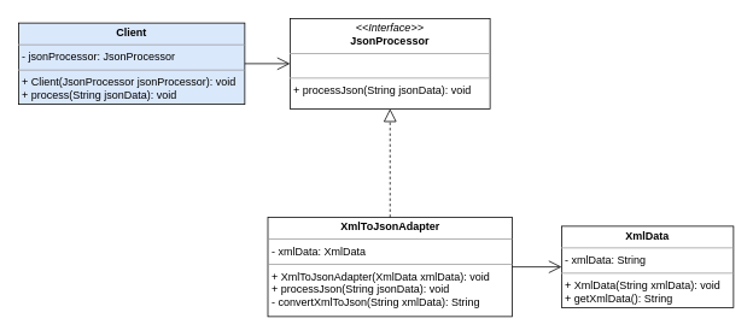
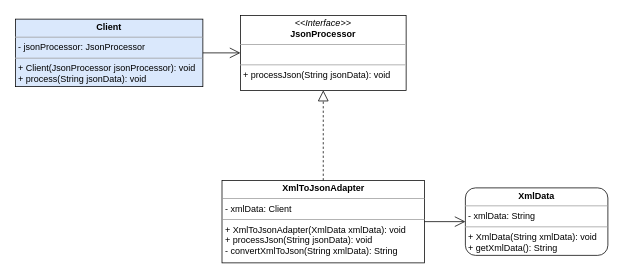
  <mxCell id="0" />
  <mxCell id="1" parent="0" />
  <mxCell id="2" value="&lt;p style=&quot;margin:0px;margin-top:4px;text-align:center;&quot;&gt;&lt;i&gt;&amp;lt;&amp;lt;Interface&amp;gt;&amp;gt;&lt;/i&gt;&lt;br&gt;&lt;b&gt;JsonProcessor&lt;/b&gt;&lt;br&gt;&lt;/p&gt;&lt;hr size=&quot;1&quot;&gt;&lt;p style=&quot;margin:0px;margin-left:4px;&quot;&gt;&amp;nbsp;&lt;/p&gt;&lt;hr size=&quot;1&quot;&gt;&lt;p style=&quot;margin:0px;margin-left:4px;&quot;&gt;+ processJson(String jsonData): void&lt;br&gt;&lt;/p&gt;" style="verticalAlign=top;align=left;overflow=fill;fontSize=12;fontFamily=Helvetica;html=1;whiteSpace=wrap;" vertex="1" parent="1"><mxGeometry x="320" y="20" width="221" height="100" as="geometry" /></mxCell>
- <mxCell id="3" value="&lt;p style=&quot;margin:0px;margin-top:4px;text-align:center;&quot;&gt;&lt;b&gt;XmlData&lt;/b&gt;&lt;br&gt;&lt;/p&gt;&lt;hr size=&quot;1&quot;&gt;&lt;p style=&quot;margin:0px;margin-left:4px;&quot;&gt;- xmlData: String&lt;/p&gt;&lt;hr size=&quot;1&quot;&gt;&lt;p style=&quot;margin:0px;margin-left:4px;&quot;&gt;+ XmlData(String xmlData): void&lt;/p&gt;&lt;p style=&quot;margin:0px;margin-left:4px;&quot;&gt;+&amp;nbsp;getXmlData(): String&lt;/p&gt;" style="verticalAlign=top;align=left;overflow=fill;fontSize=12;fontFamily=Helvetica;html=1;whiteSpace=wrap;" vertex="1" parent="1"><mxGeometry x="620" y="250" width="190" height="90" as="geometry" /></mxCell>
- <mxCell id="4" value="&lt;p style=&quot;margin:0px;margin-top:4px;text-align:center;&quot;&gt;&lt;b&gt;XmlToJsonAdapter&lt;/b&gt;&lt;br&gt;&lt;/p&gt;&lt;hr size=&quot;1&quot;&gt;&lt;p style=&quot;margin:0px;margin-left:4px;&quot;&gt;- xmlData: XmlData&lt;/p&gt;&lt;hr size=&quot;1&quot;&gt;&lt;p style=&quot;margin:0px;margin-left:4px;&quot;&gt;+ XmlToJsonAdapter(XmlData xmlData): void&lt;/p&gt;&lt;p style=&quot;margin:0px;margin-left:4px;&quot;&gt;+&amp;nbsp;processJson(String jsonData): void&lt;/p&gt;&lt;p style=&quot;margin:0px;margin-left:4px;&quot;&gt;-&amp;nbsp;convertXmlToJson(String xmlData): String&lt;/p&gt;" style="verticalAlign=top;align=left;overflow=fill;fontSize=12;fontFamily=Helvetica;html=1;whiteSpace=wrap;" vertex="1" parent="1"><mxGeometry x="295.5" y="240" width="270" height="110" as="geometry" /></mxCell>
+ <mxCell id="3" value="&lt;p style=&quot;margin:0px;margin-top:4px;text-align:center;&quot;&gt;&lt;b&gt;XmlData&lt;/b&gt;&lt;br&gt;&lt;/p&gt;&lt;hr size=&quot;1&quot;&gt;&lt;p style=&quot;margin:0px;margin-left:4px;&quot;&gt;- xmlData: String&lt;/p&gt;&lt;hr size=&quot;1&quot;&gt;&lt;p style=&quot;margin:0px;margin-left:4px;&quot;&gt;+ XmlData(String xmlData): void&lt;/p&gt;&lt;p style=&quot;margin:0px;margin-left:4px;&quot;&gt;+&amp;nbsp;getXmlData(): String&lt;/p&gt;" style="verticalAlign=top;align=left;overflow=fill;fontSize=12;fontFamily=Helvetica;html=1;whiteSpace=wrap;rounded=1;" vertex="1" parent="1"><mxGeometry x="620" y="250" width="190" height="90" as="geometry" /></mxCell>
+ <mxCell id="4" value="&lt;p style=&quot;margin:0px;margin-top:4px;text-align:center;&quot;&gt;&lt;b&gt;XmlToJsonAdapter&lt;/b&gt;&lt;br&gt;&lt;/p&gt;&lt;hr size=&quot;1&quot;&gt;&lt;p style=&quot;margin:0px;margin-left:4px;&quot;&gt;- xmlData: Client&lt;/p&gt;&lt;hr size=&quot;1&quot;&gt;&lt;p style=&quot;margin:0px;margin-left:4px;&quot;&gt;+ XmlToJsonAdapter(XmlData xmlData): void&lt;/p&gt;&lt;p style=&quot;margin:0px;margin-left:4px;&quot;&gt;+&amp;nbsp;processJson(String jsonData): void&lt;/p&gt;&lt;p style=&quot;margin:0px;margin-left:4px;&quot;&gt;-&amp;nbsp;convertXmlToJson(String xmlData): String&lt;/p&gt;" style="verticalAlign=top;align=left;overflow=fill;fontSize=12;fontFamily=Helvetica;html=1;whiteSpace=wrap;" vertex="1" parent="1"><mxGeometry x="295.5" y="240" width="270" height="110" as="geometry" /></mxCell>
  <mxCell id="5" value="&lt;p style=&quot;margin:0px;margin-top:4px;text-align:center;&quot;&gt;&lt;b&gt;Client&lt;/b&gt;&lt;br&gt;&lt;/p&gt;&lt;hr size=&quot;1&quot;&gt;&lt;p style=&quot;margin:0px;margin-left:4px;&quot;&gt;- jsonProcessor: JsonProcessor&lt;/p&gt;&lt;hr size=&quot;1&quot;&gt;&lt;p style=&quot;margin:0px;margin-left:4px;&quot;&gt;+ Client(JsonProcessor jsonProcessor): void&lt;/p&gt;&lt;p style=&quot;margin:0px;margin-left:4px;&quot;&gt;+&amp;nbsp;process(String jsonData): void&lt;/p&gt;" style="verticalAlign=top;align=left;overflow=fill;fontSize=12;fontFamily=Helvetica;html=1;whiteSpace=wrap;fillColor=#dae8fc;" vertex="1" parent="1"><mxGeometry x="20" y="25" width="250" height="90" as="geometry" /></mxCell>
  <mxCell id="6" value="" style="endArrow=block;dashed=1;endFill=0;endSize=12;html=1;rounded=0;exitX=0.5;exitY=0;exitDx=0;exitDy=0;entryX=0.5;entryY=1;entryDx=0;entryDy=0;" edge="1" parent="1" source="4" target="2"><mxGeometry width="160" relative="1" as="geometry"><mxPoint x="210" y="500" as="sourcePoint" /><mxPoint x="370" y="500" as="targetPoint" /></mxGeometry></mxCell>
  <mxCell id="7" value="" style="endArrow=open;endFill=1;endSize=12;html=1;rounded=0;exitX=1;exitY=0.5;exitDx=0;exitDy=0;entryX=0;entryY=0.5;entryDx=0;entryDy=0;" edge="1" parent="1" source="5" target="2"><mxGeometry width="160" relative="1" as="geometry"><mxPoint x="220" y="180" as="sourcePoint" /><mxPoint x="380" y="180" as="targetPoint" /></mxGeometry></mxCell>
  <mxCell id="8" value="" style="endArrow=open;endFill=1;endSize=12;html=1;rounded=0;exitX=1;exitY=0.5;exitDx=0;exitDy=0;entryX=0;entryY=0.5;entryDx=0;entryDy=0;" edge="1" parent="1" source="4" target="3"><mxGeometry width="160" relative="1" as="geometry"><mxPoint x="280" y="85" as="sourcePoint" /><mxPoint x="330" y="80" as="targetPoint" /></mxGeometry></mxCell>
